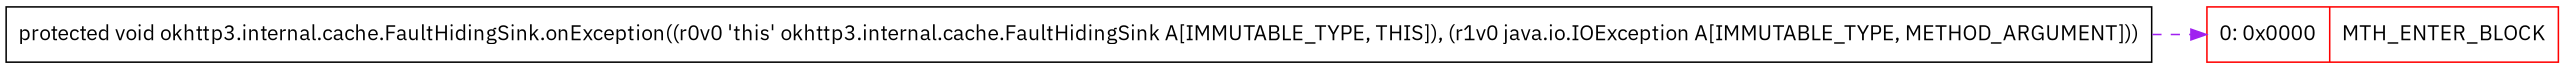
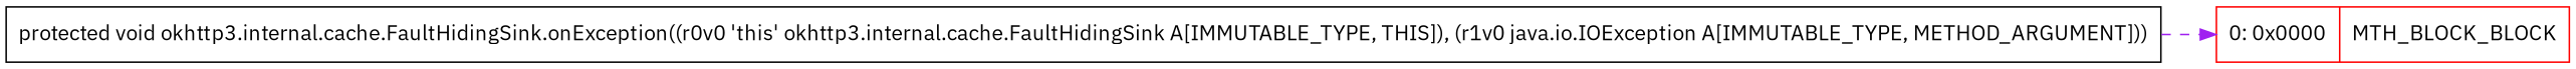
  digraph {
    rankdir=LR
    fontname="IBM Plex Sans"
    node [shape=record fontname="IBM Plex Sans"]
-   n1 [color=red label="{0\:\ 0x0000|MTH_ENTER_BLOCK\l}"]
+   n1 [color=red label="{0\:\ 0x0000|MTH_BLOCK_BLOCK\l}"]
    n2 [label="{protected void okhttp3.internal.cache.FaultHidingSink.onException((r0v0 'this' okhttp3.internal.cache.FaultHidingSink A[IMMUTABLE_TYPE, THIS]), (r1v0 java.io.IOException A[IMMUTABLE_TYPE, METHOD_ARGUMENT])) }"]
    subgraph cluster_1 {
      label="R(0)"
    }
    n2 -> n1 [color=purple style=dashed fontname="IBM Plex Sans"]
  }
